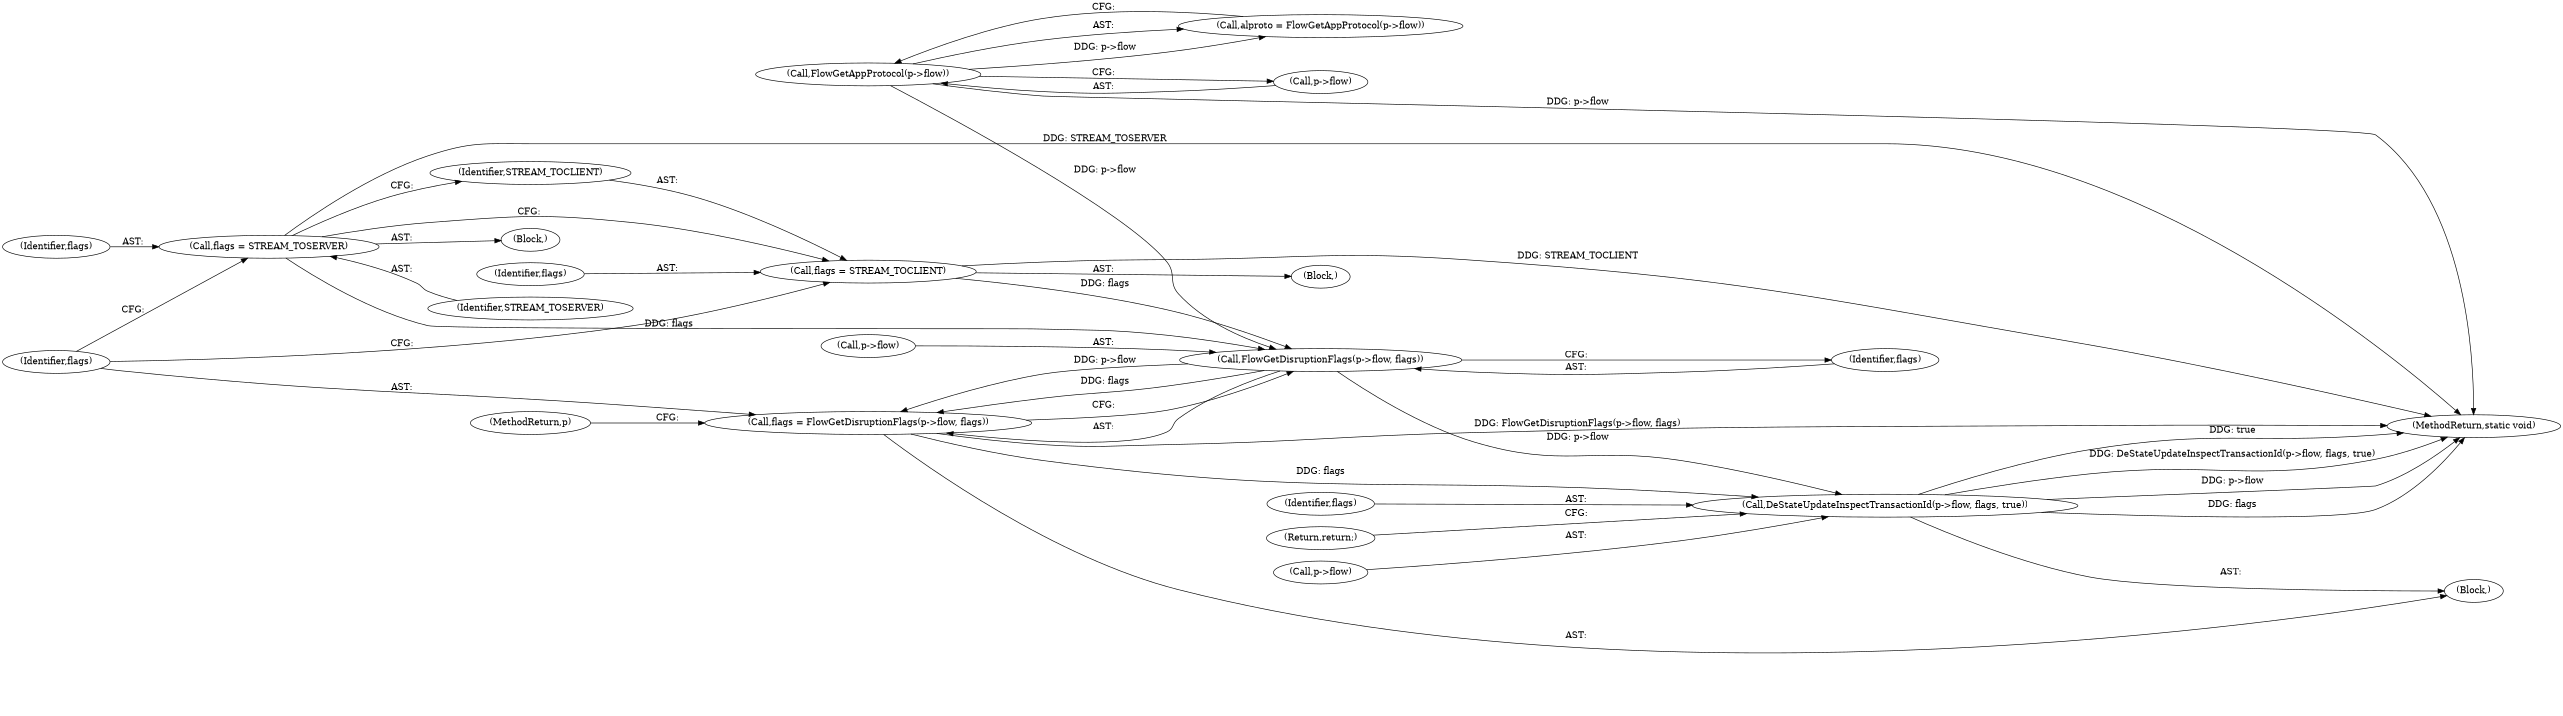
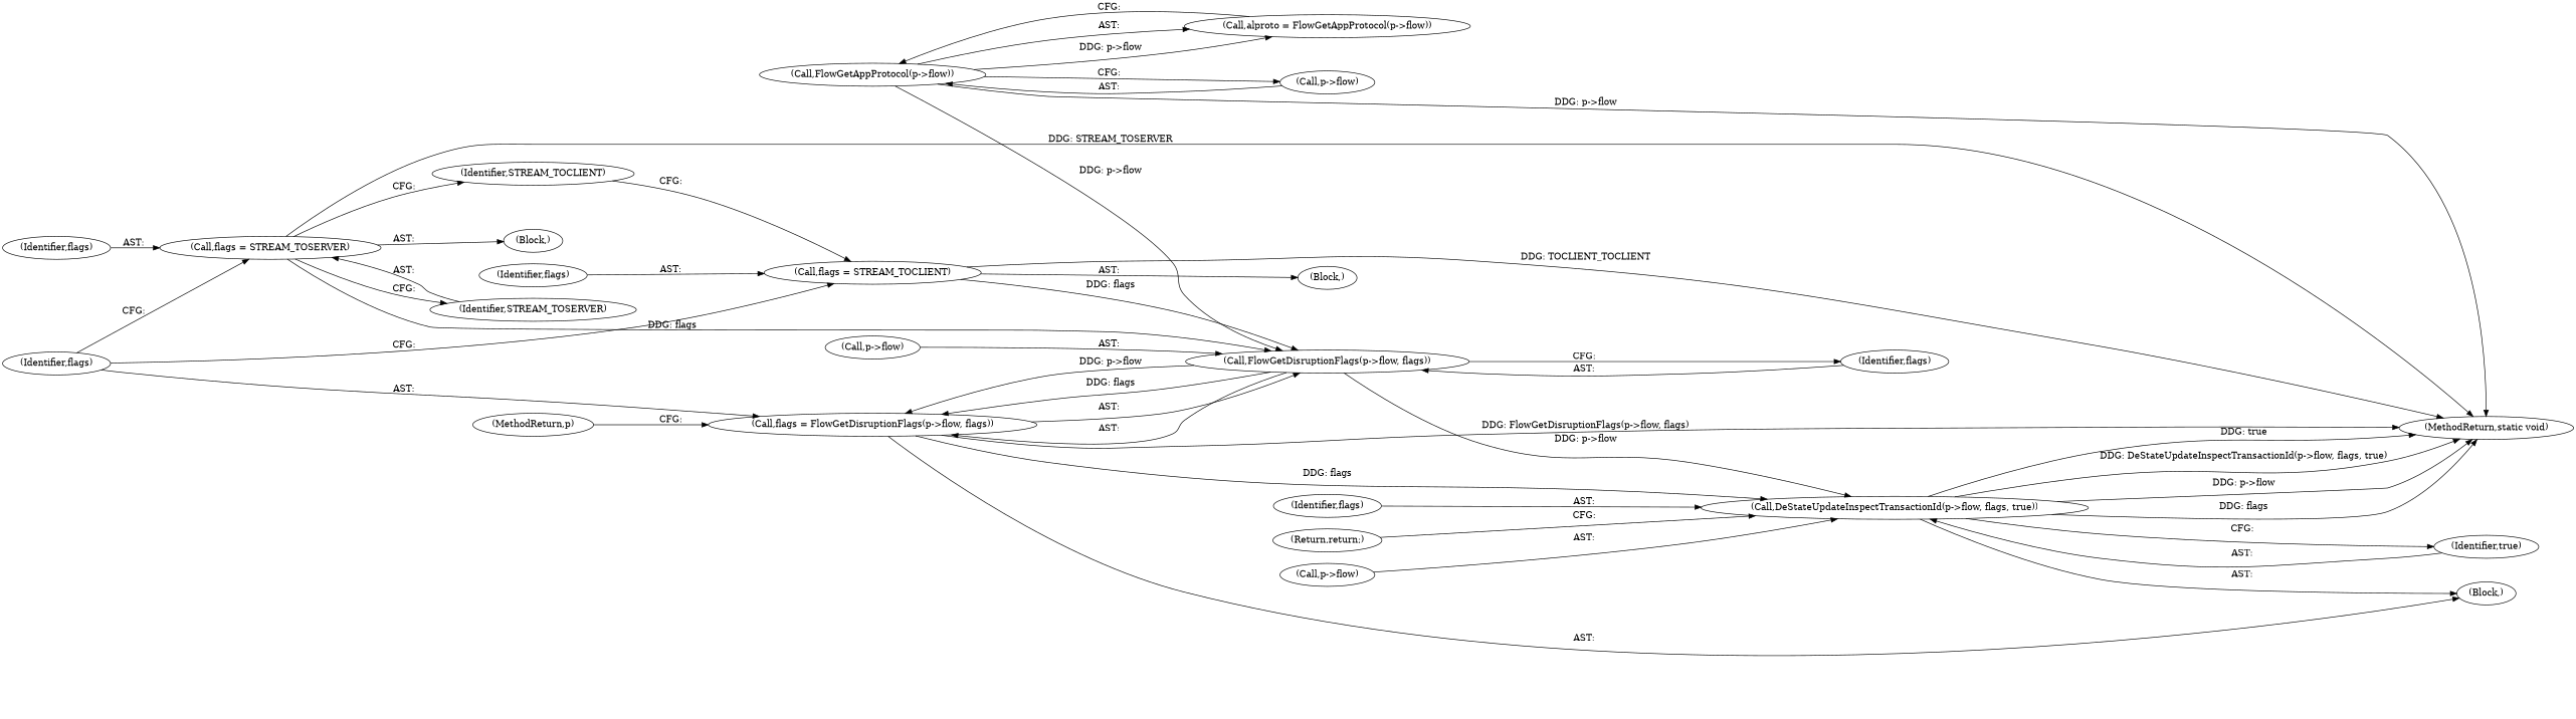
  digraph {
    rankdir=LR
    n1 [label="(Call,DeStateUpdateInspectTransactionId(p->flow, flags, true))"]
    n2 [label="(Block,)"]
+   n3 [label="(Identifier,true)"]
    n4 [label="(MethodReturn,static void)"]
    n5 [label="(Call,FlowGetDisruptionFlags(p->flow, flags))"]
    n6 [label="(Call,flags = FlowGetDisruptionFlags(p->flow, flags))"]
    n7 [label="(Identifier,flags)"]
    n8 [label="(Call,FlowGetAppProtocol(p->flow))"]
    n9 [label="(Call,alproto = FlowGetAppProtocol(p->flow))"]
    n10 [label="(Call,p->flow)"]
    n11 [label="(Call,flags = STREAM_TOCLIENT)"]
    n12 [label="(Block,)"]
    n13 [label="(Identifier,STREAM_TOCLIENT)"]
    n14 [label="(Call,flags = STREAM_TOSERVER)"]
    n15 [label="(Block,)"]
    n16 [label="(Identifier,STREAM_TOSERVER)"]
    n17 [label="(Identifier,flags)"]
    n18 [label="(Identifier,flags)"]
    n19 [label="(Identifier,flags)"]
    n20 [label="(Call,p->flow)"]
    n21 [label="(Identifier,flags)"]
    n22 [label="(Return,return;)"]
    n23 [label="(MethodReturn,p)"]
    n24 [label="(Call,p->flow)"]
    n1 -> n2 [label="AST: "]
+   n1 -> n3 [label="CFG: "]
    n1 -> n4 [label="DDG: DeStateUpdateInspectTransactionId(p->flow, flags, true)"]
    n1 -> n4 [label="DDG: p->flow"]
    n1 -> n4 [label="DDG: flags"]
    n1 -> n4 [label="DDG: true"]
+   n3 -> n1 [label="AST: "]
    n5 -> n1 [label="DDG: p->flow"]
    n5 -> n6 [label="AST: "]
    n5 -> n6 [label="DDG: p->flow"]
    n5 -> n6 [label="DDG: flags"]
    n5 -> n7 [label="CFG: "]
    n6 -> n1 [label="DDG: flags"]
    n6 -> n2 [label="AST: "]
    n6 -> n4 [label="DDG: FlowGetDisruptionFlags(p->flow, flags)"]
-   n6 -> n5 [label="CFG: "]
+   n6 -> n5 [label="AST: "]
    n7 -> n5 [label="AST: "]
    n8 -> n4 [label="DDG: p->flow"]
    n8 -> n5 [label="DDG: p->flow"]
    n8 -> n9 [label="AST: "]
    n8 -> n9 [label="DDG: p->flow"]
    n8 -> n10 [label="CFG: "]
    n9 -> n8 [label="CFG: "]
    n10 -> n8 [label="AST: "]
-   n11 -> n4 [label="DDG: STREAM_TOCLIENT"]
+   n11 -> n4 [label="DDG: TOCLIENT_TOCLIENT"]
    n11 -> n5 [label="DDG: flags"]
    n11 -> n12 [label="AST: "]
-   n13 -> n11 [label="AST: "]
+   n13 -> n11 [label="CFG: "]
    n14 -> n4 [label="DDG: STREAM_TOSERVER"]
    n14 -> n5 [label="DDG: flags"]
    n14 -> n13 [label="CFG: "]
    n14 -> n15 [label="AST: "]
-   n14 -> n11 [label="CFG: "]
+   n14 -> n16 [label="CFG: "]
    n16 -> n14 [label="AST: "]
    n17 -> n14 [label="AST: "]
    n18 -> n11 [label="AST: "]
    n19 -> n6 [label="AST: "]
    n19 -> n11 [label="CFG: "]
    n19 -> n14 [label="CFG: "]
    n20 -> n1 [label="AST: "]
    n21 -> n1 [label="AST: "]
    n22 -> n1 [label="CFG: "]
    n23 -> n6 [label="CFG: "]
    n24 -> n5 [label="AST: "]
  }
